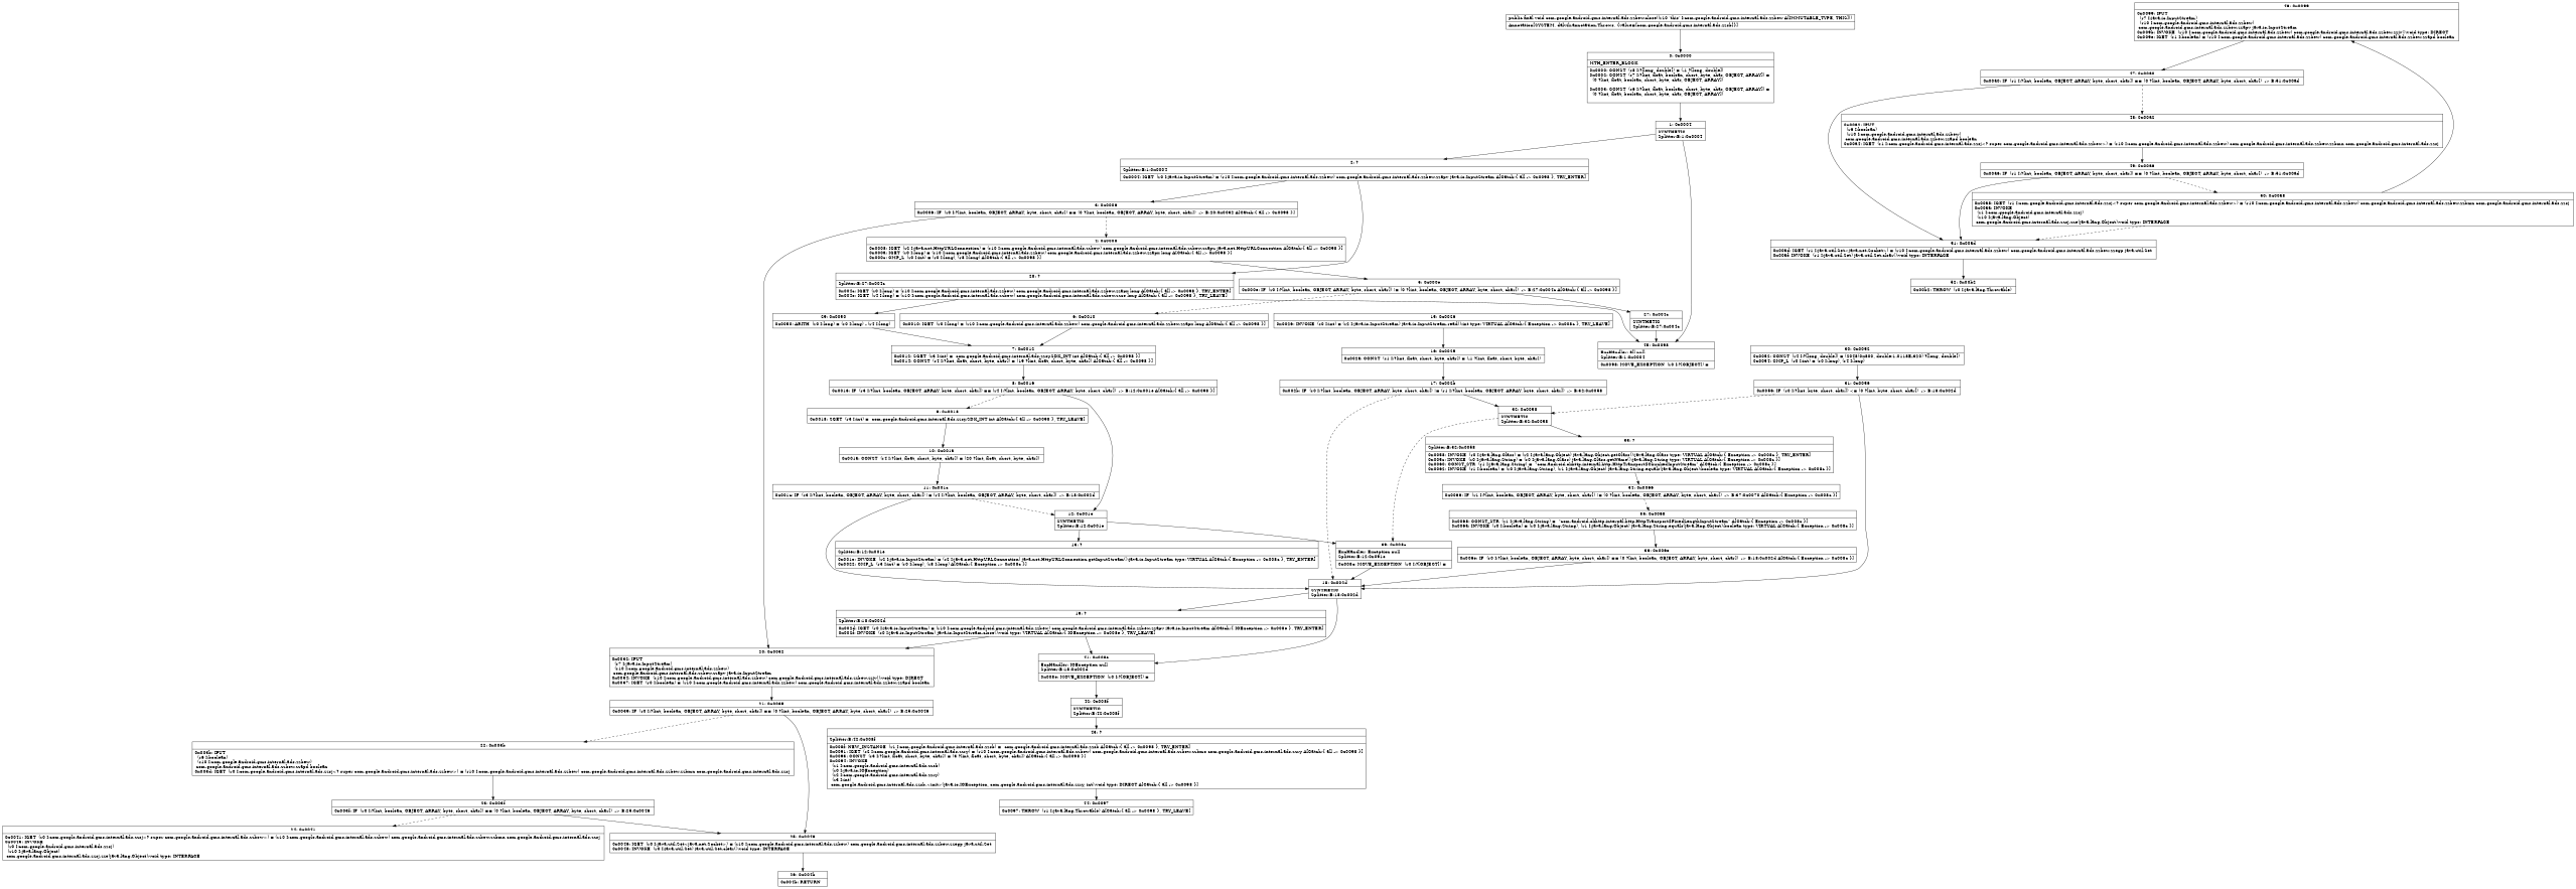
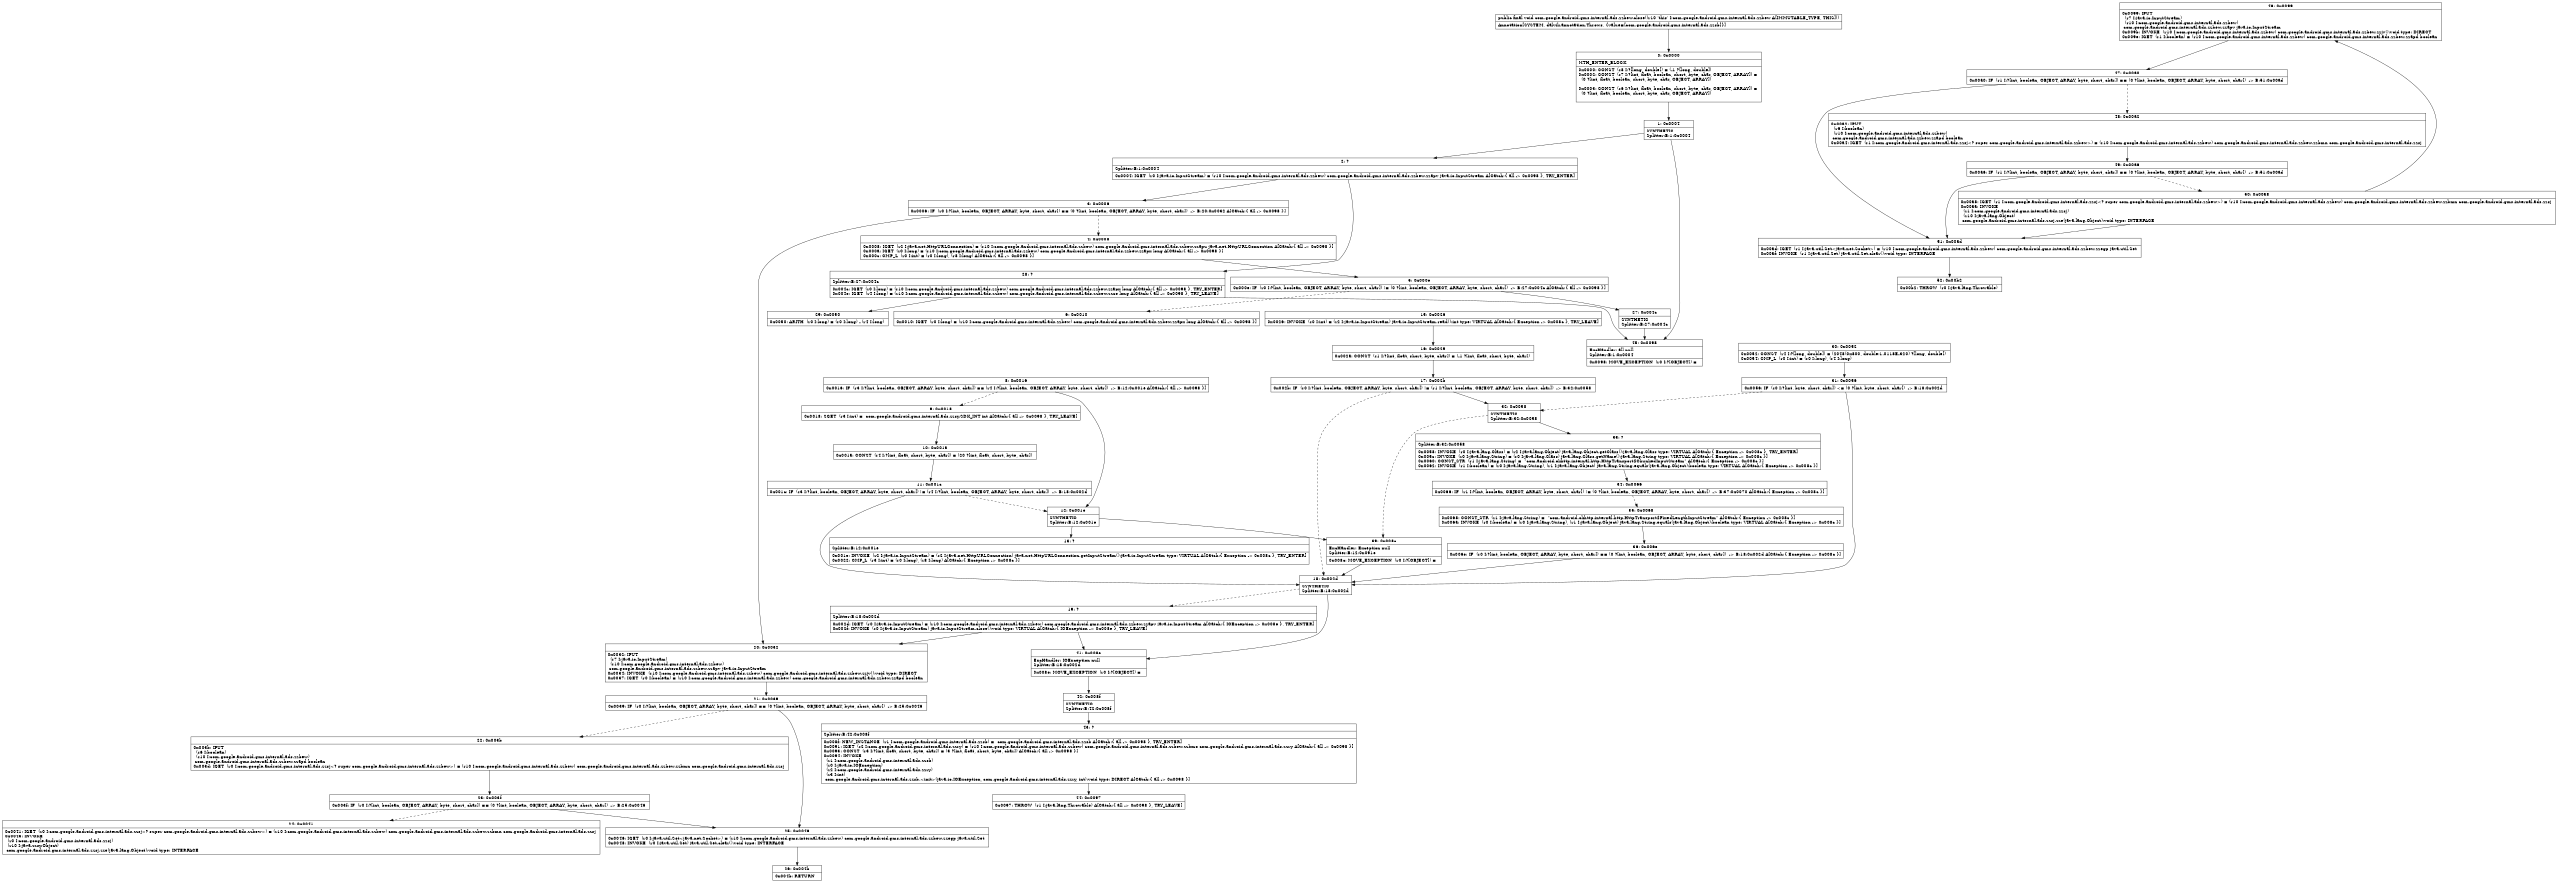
  digraph {
    node [shape=record]
    n1 [label="{0\:\ 0x0000|MTH_ENTER_BLOCK\l|0x0000: CONST  (r8 I:?[long, double]) = (\-1 ?[long, double]) \l0x0002: CONST  (r7 I:?[int, float, boolean, short, byte, char, OBJECT, ARRAY]) = \l  (0 ?[int, float, boolean, short, byte, char, OBJECT, ARRAY])\l \l0x0003: CONST  (r6 I:?[int, float, boolean, short, byte, char, OBJECT, ARRAY]) = \l  (0 ?[int, float, boolean, short, byte, char, OBJECT, ARRAY])\l \l}"]
    n2 [label="{1\:\ 0x0004|SYNTHETIC\lSplitter:B:1:0x0004\l}"]
    n3 [label="{2\:\ ?|Splitter:B:1:0x0004\l|0x0004: IGET  (r0 I:java.io.InputStream) = (r10 I:com.google.android.gms.internal.ads.zzbew) com.google.android.gms.internal.ads.zzbew.zzapv java.io.InputStream A[Catch:\{ all \-\> 0x0098 \}, TRY_ENTER]\l}"]
    n4 [label="{45\:\ 0x0098|ExcHandler: all null\lSplitter:B:1:0x0004\l|0x0098: MOVE_EXCEPTION  (r0 I:?[OBJECT]) =  \l}"]
    n5 [label="{3\:\ 0x0006|0x0006: IF  (r0 I:?[int, boolean, OBJECT, ARRAY, byte, short, char]) == (0 ?[int, boolean, OBJECT, ARRAY, byte, short, char])  \-\> B:20:0x0032 A[Catch:\{ all \-\> 0x0098 \}]\l}"]
    n6 [label="{28\:\ ?|Splitter:B:27:0x004c\l|0x004c: IGET  (r0 I:long) = (r10 I:com.google.android.gms.internal.ads.zzbew) com.google.android.gms.internal.ads.zzbew.zzapx long A[Catch:\{ all \-\> 0x0098 \}, TRY_ENTER]\l0x004e: IGET  (r4 I:long) = (r10 I:com.google.android.gms.internal.ads.zzbew) com.google.android.gms.internal.ads.zzbew.zzce long A[Catch:\{ all \-\> 0x0098 \}, TRY_LEAVE]\l}"]
    n7 [label="{4\:\ 0x0008|0x0008: IGET  (r2 I:java.net.HttpURLConnection) = (r10 I:com.google.android.gms.internal.ads.zzbew) com.google.android.gms.internal.ads.zzbew.zzapu java.net.HttpURLConnection A[Catch:\{ all \-\> 0x0098 \}]\l0x000a: IGET  (r0 I:long) = (r10 I:com.google.android.gms.internal.ads.zzbew) com.google.android.gms.internal.ads.zzbew.zzapx long A[Catch:\{ all \-\> 0x0098 \}]\l0x000c: CMP_L  (r0 I:int) = (r0 I:long), (r8 I:long) A[Catch:\{ all \-\> 0x0098 \}]\l}"]
    n8 [label="{20\:\ 0x0032|0x0032: IPUT  \l  (r7 I:java.io.InputStream)\l  (r10 I:com.google.android.gms.internal.ads.zzbew)\l com.google.android.gms.internal.ads.zzbew.zzapv java.io.InputStream \l0x0034: INVOKE  (r10 I:com.google.android.gms.internal.ads.zzbew) com.google.android.gms.internal.ads.zzbew.zzjv():void type: DIRECT \l0x0037: IGET  (r0 I:boolean) = (r10 I:com.google.android.gms.internal.ads.zzbew) com.google.android.gms.internal.ads.zzbew.zzapd boolean \l}"]
    n9 [label="{5\:\ 0x000e|0x000e: IF  (r0 I:?[int, boolean, OBJECT, ARRAY, byte, short, char]) != (0 ?[int, boolean, OBJECT, ARRAY, byte, short, char])  \-\> B:27:0x004c A[Catch:\{ all \-\> 0x0098 \}]\l}"]
    n10 [label="{21\:\ 0x0039|0x0039: IF  (r0 I:?[int, boolean, OBJECT, ARRAY, byte, short, char]) == (0 ?[int, boolean, OBJECT, ARRAY, byte, short, char])  \-\> B:25:0x0046 \l}"]
    n11 [label="{6\:\ 0x0010|0x0010: IGET  (r0 I:long) = (r10 I:com.google.android.gms.internal.ads.zzbew) com.google.android.gms.internal.ads.zzbew.zzapx long A[Catch:\{ all \-\> 0x0098 \}]\l}"]
    n12 [label="{27\:\ 0x004c|SYNTHETIC\lSplitter:B:27:0x004c\l}"]
-   n13 [label="{7\:\ 0x0012|0x0012: SGET  (r3 I:int) =  com.google.android.gms.internal.ads.zzsy.SDK_INT int A[Catch:\{ all \-\> 0x0098 \}]\l0x0014: CONST  (r4 I:?[int, float, short, byte, char]) = (19 ?[int, float, short, byte, char]) A[Catch:\{ all \-\> 0x0098 \}]\l}"]
    n14 [label="{8\:\ 0x0016|0x0016: IF  (r3 I:?[int, boolean, OBJECT, ARRAY, byte, short, char]) == (r4 I:?[int, boolean, OBJECT, ARRAY, byte, short, char])  \-\> B:12:0x001e A[Catch:\{ all \-\> 0x0098 \}]\l}"]
    n15 [label="{9\:\ 0x0018|0x0018: SGET  (r3 I:int) =  com.google.android.gms.internal.ads.zzsy.SDK_INT int A[Catch:\{ all \-\> 0x0098 \}, TRY_LEAVE]\l}"]
    n16 [label="{12\:\ 0x001e|SYNTHETIC\lSplitter:B:12:0x001e\l}"]
    n17 [label="{10\:\ 0x001a|0x001a: CONST  (r4 I:?[int, float, short, byte, char]) = (20 ?[int, float, short, byte, char]) \l}"]
    n18 [label="{13\:\ ?|Splitter:B:12:0x001e\l|0x001e: INVOKE  (r2 I:java.io.InputStream) = (r2 I:java.net.HttpURLConnection) java.net.HttpURLConnection.getInputStream():java.io.InputStream type: VIRTUAL A[Catch:\{ Exception \-\> 0x008c \}, TRY_ENTER]\l0x0022: CMP_L  (r3 I:int) = (r0 I:long), (r8 I:long) A[Catch:\{ Exception \-\> 0x008c \}]\l}"]
    n19 [label="{39\:\ 0x008c|ExcHandler: Exception null\lSplitter:B:12:0x091e\l|0x008c: MOVE_EXCEPTION  (r0 I:?[OBJECT]) =  \l}"]
    n20 [label="{11\:\ 0x001c|0x001c: IF  (r3 I:?[int, boolean, OBJECT, ARRAY, byte, short, char]) != (r4 I:?[int, boolean, OBJECT, ARRAY, byte, short, char])  \-\> B:18:0x002d \l}"]
    n21 [label="{18\:\ 0x002d|SYNTHETIC\lSplitter:B:18:0x002d\l}"]
    n22 [label="{19\:\ ?|Splitter:B:18:0x002d\l|0x002d: IGET  (r0 I:java.io.InputStream) = (r10 I:com.google.android.gms.internal.ads.zzbew) com.google.android.gms.internal.ads.zzbew.zzapv java.io.InputStream A[Catch:\{ IOException \-\> 0x008e \}, TRY_ENTER]\l0x002f: INVOKE  (r0 I:java.io.InputStream) java.io.InputStream.close():void type: VIRTUAL A[Catch:\{ IOException \-\> 0x008e \}, TRY_LEAVE]\l}"]
    n23 [label="{41\:\ 0x008e|ExcHandler: IOException null\lSplitter:B:18:0x002d\l|0x008e: MOVE_EXCEPTION  (r0 I:?[OBJECT]) =  \l}"]
    n24 [label="{15\:\ 0x0026|0x0026: INVOKE  (r0 I:int) = (r2 I:java.io.InputStream) java.io.InputStream.read():int type: VIRTUAL A[Catch:\{ Exception \-\> 0x008c \}, TRY_LEAVE]\l}"]
    n25 [label="{16\:\ 0x0029|0x002a: CONST  (r1 I:?[int, float, short, byte, char]) = (\-1 ?[int, float, short, byte, char]) \l}"]
    n26 [label="{30\:\ 0x0052|0x0052: CONST  (r4 I:?[long, double]) = (2048(0x800, double:1.0118E\-320) ?[long, double]) \l0x0054: CMP_L  (r0 I:int) = (r0 I:long), (r4 I:long) \l}"]
    n27 [label="{31\:\ 0x0056|0x0056: IF  (r0 I:?[int, byte, short, char]) \<= (0 ?[int, byte, short, char])  \-\> B:18:0x002d \l}"]
    n28 [label="{17\:\ 0x002b|0x002b: IF  (r0 I:?[int, boolean, OBJECT, ARRAY, byte, short, char]) != (r1 I:?[int, boolean, OBJECT, ARRAY, byte, short, char])  \-\> B:32:0x0058 \l}"]
    n29 [label="{32\:\ 0x0058|SYNTHETIC\lSplitter:B:32:0x0058\l}"]
    n30 [label="{33\:\ ?|Splitter:B:32:0x0058\l|0x0058: INVOKE  (r0 I:java.lang.Class) = (r2 I:java.lang.Object) java.lang.Object.getClass():java.lang.Class type: VIRTUAL A[Catch:\{ Exception \-\> 0x008c \}, TRY_ENTER]\l0x005c: INVOKE  (r0 I:java.lang.String) = (r0 I:java.lang.Class) java.lang.Class.getName():java.lang.String type: VIRTUAL A[Catch:\{ Exception \-\> 0x008c \}]\l0x0060: CONST_STR  (r1 I:java.lang.String) =  \"com.android.okhttp.internal.http.HttpTransport$ChunkedInputStream\" A[Catch:\{ Exception \-\> 0x008c \}]\l0x0062: INVOKE  (r1 I:boolean) = (r0 I:java.lang.String), (r1 I:java.lang.Object) java.lang.String.equals(java.lang.Object):boolean type: VIRTUAL A[Catch:\{ Exception \-\> 0x008c \}]\l}"]
    n31 [label="{42\:\ 0x008f|SYNTHETIC\lSplitter:B:42:0x008f\l}"]
    n32 [label="{22\:\ 0x003b|0x003b: IPUT  \l  (r6 I:boolean)\l  (r10 I:com.google.android.gms.internal.ads.zzbew)\l com.google.android.gms.internal.ads.zzbew.zzapd boolean \l0x003d: IGET  (r0 I:com.google.android.gms.internal.ads.zzsj\<? super com.google.android.gms.internal.ads.zzbew\>) = (r10 I:com.google.android.gms.internal.ads.zzbew) com.google.android.gms.internal.ads.zzbew.zzbmn com.google.android.gms.internal.ads.zzsj \l}"]
    n33 [label="{25\:\ 0x0046|0x0046: IGET  (r0 I:java.util.Set\<java.net.Socket\>) = (r10 I:com.google.android.gms.internal.ads.zzbew) com.google.android.gms.internal.ads.zzbew.zzegp java.util.Set \l0x0048: INVOKE  (r0 I:java.util.Set) java.util.Set.clear():void type: INTERFACE \l}"]
    n34 [label="{23\:\ 0x003f|0x003f: IF  (r0 I:?[int, boolean, OBJECT, ARRAY, byte, short, char]) == (0 ?[int, boolean, OBJECT, ARRAY, byte, short, char])  \-\> B:25:0x0046 \l}"]
    n35 [label="{26\:\ 0x004b|0x004b: RETURN   \l}"]
-   n36 [label="{24\:\ 0x0041|0x0041: IGET  (r0 I:com.google.android.gms.internal.ads.zzsj\<? super com.google.android.gms.internal.ads.zzbew\>) = (r10 I:com.google.android.gms.internal.ads.zzbew) com.google.android.gms.internal.ads.zzbew.zzbmn com.google.android.gms.internal.ads.zzsj \l0x0043: INVOKE  \l  (r0 I:com.google.android.gms.internal.ads.zzsj)\l  (r10 I:java.lang.Object)\l com.google.android.gms.internal.ads.zzsj.zze(java.lang.Object):void type: INTERFACE \l}"]
+   n36 [label="{24\:\ 0x0041|0x0041: IGET  (r0 I:com.google.android.gms.internal.ads.zzsj\<? super com.google.android.gms.internal.ads.zzbew\>) = (r10 I:com.google.android.gms.internal.ads.zzbew) com.google.android.gms.internal.ads.zzbew.zzbmn com.google.android.gms.internal.ads.zzsj \l0x0043: INVOKE  \l  (r0 I:com.google.android.gms.internal.ads.zzsj)\l  (r10 I:java.zzsy.Object)\l com.google.android.gms.internal.ads.zzsj.zze(java.lang.Object):void type: INTERFACE \l}"]
    n37 [label="{29\:\ 0x0050|0x0050: ARITH  (r0 I:long) = (r0 I:long) \- (r4 I:long) \l}"]
    n38 [label="{34\:\ 0x0066|0x0066: IF  (r1 I:?[int, boolean, OBJECT, ARRAY, byte, short, char]) != (0 ?[int, boolean, OBJECT, ARRAY, byte, short, char])  \-\> B:37:0x0070 A[Catch:\{ Exception \-\> 0x008c \}]\l}"]
    n39 [label="{35\:\ 0x0068|0x0068: CONST_STR  (r1 I:java.lang.String) =  \"com.android.okhttp.internal.http.HttpTransport$FixedLengthInputStream\" A[Catch:\{ Exception \-\> 0x008c \}]\l0x006a: INVOKE  (r0 I:boolean) = (r0 I:java.lang.String), (r1 I:java.lang.Object) java.lang.String.equals(java.lang.Object):boolean type: VIRTUAL A[Catch:\{ Exception \-\> 0x008c \}]\l}"]
    n40 [label="{36\:\ 0x006e|0x006e: IF  (r0 I:?[int, boolean, OBJECT, ARRAY, byte, short, char]) == (0 ?[int, boolean, OBJECT, ARRAY, byte, short, char])  \-\> B:18:0x002d A[Catch:\{ Exception \-\> 0x008c \}]\l}"]
    n41 [label="{43\:\ ?|Splitter:B:42:0x008f\l|0x008f: NEW_INSTANCE  (r1 I:com.google.android.gms.internal.ads.zzsb) =  com.google.android.gms.internal.ads.zzsb A[Catch:\{ all \-\> 0x0098 \}, TRY_ENTER]\l0x0091: IGET  (r2 I:com.google.android.gms.internal.ads.zzry) = (r10 I:com.google.android.gms.internal.ads.zzbew) com.google.android.gms.internal.ads.zzbew.zzbmo com.google.android.gms.internal.ads.zzry A[Catch:\{ all \-\> 0x0098 \}]\l0x0093: CONST  (r3 I:?[int, float, short, byte, char]) = (3 ?[int, float, short, byte, char]) A[Catch:\{ all \-\> 0x0098 \}]\l0x0094: INVOKE  \l  (r1 I:com.google.android.gms.internal.ads.zzsb)\l  (r0 I:java.io.IOException)\l  (r2 I:com.google.android.gms.internal.ads.zzry)\l  (r3 I:int)\l com.google.android.gms.internal.ads.zzsb.\<init\>(java.io.IOException, com.google.android.gms.internal.ads.zzry, int):void type: DIRECT A[Catch:\{ all \-\> 0x0098 \}]\l}"]
    n42 [label="{44\:\ 0x0097|0x0097: THROW  (r1 I:java.lang.Throwable) A[Catch:\{ all \-\> 0x0098 \}, TRY_LEAVE]\l}"]
    n43 [label="{46\:\ 0x0099|0x0099: IPUT  \l  (r7 I:java.io.InputStream)\l  (r10 I:com.google.android.gms.internal.ads.zzbew)\l com.google.android.gms.internal.ads.zzbew.zzapv java.io.InputStream \l0x009b: INVOKE  (r10 I:com.google.android.gms.internal.ads.zzbew) com.google.android.gms.internal.ads.zzbew.zzjv():void type: DIRECT \l0x009e: IGET  (r1 I:boolean) = (r10 I:com.google.android.gms.internal.ads.zzbew) com.google.android.gms.internal.ads.zzbew.zzapd boolean \l}"]
    n44 [label="{47\:\ 0x00a0|0x00a0: IF  (r1 I:?[int, boolean, OBJECT, ARRAY, byte, short, char]) == (0 ?[int, boolean, OBJECT, ARRAY, byte, short, char])  \-\> B:51:0x00ad \l}"]
    n45 [label="{48\:\ 0x00a2|0x00a2: IPUT  \l  (r6 I:boolean)\l  (r10 I:com.google.android.gms.internal.ads.zzbew)\l com.google.android.gms.internal.ads.zzbew.zzapd boolean \l0x00a4: IGET  (r1 I:com.google.android.gms.internal.ads.zzsj\<? super com.google.android.gms.internal.ads.zzbew\>) = (r10 I:com.google.android.gms.internal.ads.zzbew) com.google.android.gms.internal.ads.zzbew.zzbmn com.google.android.gms.internal.ads.zzsj \l}"]
    n46 [label="{51\:\ 0x00ad|0x00ad: IGET  (r1 I:java.util.Set\<java.net.Socket\>) = (r10 I:com.google.android.gms.internal.ads.zzbew) com.google.android.gms.internal.ads.zzbew.zzegp java.util.Set \l0x00af: INVOKE  (r1 I:java.util.Set) java.util.Set.clear():void type: INTERFACE \l}"]
    n47 [label="{49\:\ 0x00a6|0x00a6: IF  (r1 I:?[int, boolean, OBJECT, ARRAY, byte, short, char]) == (0 ?[int, boolean, OBJECT, ARRAY, byte, short, char])  \-\> B:51:0x00ad \l}"]
    n48 [label="{52\:\ 0x00b2|0x00b2: THROW  (r0 I:java.lang.Throwable) \l}"]
    n49 [label="{50\:\ 0x00a8|0x00a8: IGET  (r1 I:com.google.android.gms.internal.ads.zzsj\<? super com.google.android.gms.internal.ads.zzbew\>) = (r10 I:com.google.android.gms.internal.ads.zzbew) com.google.android.gms.internal.ads.zzbew.zzbmn com.google.android.gms.internal.ads.zzsj \l0x00aa: INVOKE  \l  (r1 I:com.google.android.gms.internal.ads.zzsj)\l  (r10 I:java.lang.Object)\l com.google.android.gms.internal.ads.zzsj.zze(java.lang.Object):void type: INTERFACE \l}"]
    n50 [label="{public final void com.google.android.gms.internal.ads.zzbew.close((r10 'this' I:com.google.android.gms.internal.ads.zzbew A[IMMUTABLE_TYPE, THIS]))  | Annotation[SYSTEM, dalvik.annotation.Throws, \{value=[com.google.android.gms.internal.ads.zzsb]\}]\l}"]
    n1 -> n2
    n2 -> n3
    n2 -> n4
    n3 -> n5
    n3 -> n6
    n5 -> n7 [style=dashed]
    n5 -> n8
    n6 -> n4
    n6 -> n37
    n7 -> n9
    n8 -> n10
    n9 -> n11 [style=dashed]
    n9 -> n12
    n10 -> n32 [style=dashed]
    n10 -> n33
-   n11 -> n13
    n12 -> n4
-   n13 -> n14
    n14 -> n15 [style=dashed]
    n14 -> n16
    n15 -> n17
    n16 -> n18
    n16 -> n19
    n17 -> n20
    n19 -> n21
    n20 -> n16 [style=dashed]
    n20 -> n21
-   n21 -> n22
+   n21 -> n22 [style=dashed]
    n21 -> n23
    n22 -> n8
    n22 -> n23
    n23 -> n31
    n24 -> n25
    n25 -> n28
    n26 -> n27
    n27 -> n21
    n27 -> n29 [style=dashed]
    n28 -> n21 [style=dashed]
    n28 -> n29
    n29 -> n19 [style=dashed]
    n29 -> n30
    n30 -> n38
    n31 -> n41
    n32 -> n34
    n33 -> n35
    n34 -> n33
    n34 -> n36 [style=dashed]
-   n37 -> n13
    n38 -> n39 [style=dashed]
    n39 -> n40
    n40 -> n21
    n41 -> n42
    n43 -> n44
    n44 -> n45 [style=dashed]
    n44 -> n46
    n45 -> n47
    n46 -> n48
    n47 -> n46
    n47 -> n49 [style=dashed]
    n49 -> n43
-   n49 -> n46 [style=dashed]
+   n49 -> n46
    n50 -> n1
  }
